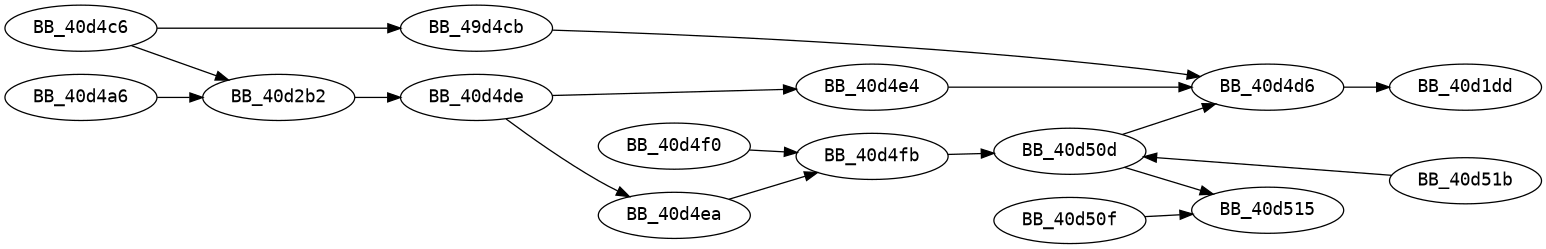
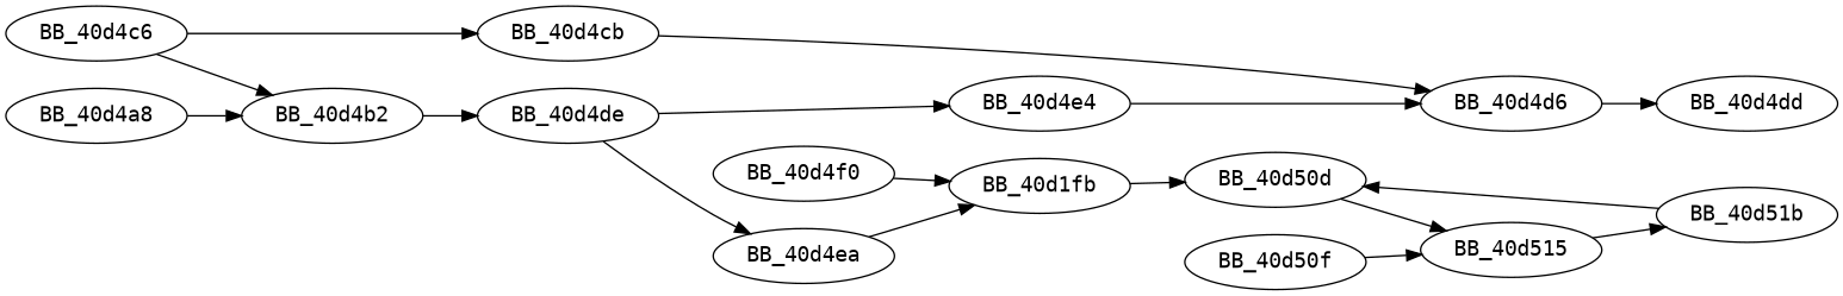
  digraph {
    fontname="DejaVu Sans Mono"
    rankdir=LR
    node [fontname="DejaVu Sans Mono"]
    edge [fontname="DejaVu Sans Mono"]
-   BB_40d4a6
-   BB_40d4b2 [label=BB_40d2b2]
+   BB_40d4a6 [label=BB_40d4a8]
+   BB_40d4b2
    BB_40d4de
    BB_40d4c6
-   BB_40d4cb [label=BB_49d4cb]
+   BB_40d4cb
    BB_40d4e4
    BB_40d4ea
    BB_40d4d6
-   BB_40d4fb
-   BB_40d4dd [label=BB_40d1dd]
+   BB_40d4fb [label=BB_40d1fb]
+   BB_40d4dd
    BB_40d4f0
    BB_40d50d
    BB_40d515
    BB_40d51b
    BB_40d50f
    BB_40d4a6 -> BB_40d4b2
    BB_40d4b2 -> BB_40d4de
    BB_40d4de -> BB_40d4e4
    BB_40d4de -> BB_40d4ea
    BB_40d4c6 -> BB_40d4b2
    BB_40d4c6 -> BB_40d4cb
    BB_40d4cb -> BB_40d4d6
    BB_40d4e4 -> BB_40d4d6
    BB_40d4ea -> BB_40d4fb
    BB_40d4d6 -> BB_40d4dd
    BB_40d4fb -> BB_40d50d
    BB_40d4f0 -> BB_40d4fb
-   BB_40d50d -> BB_40d4d6
    BB_40d50d -> BB_40d515
+   BB_40d515 -> BB_40d51b
    BB_40d51b -> BB_40d50d
    BB_40d50f -> BB_40d515
  }
